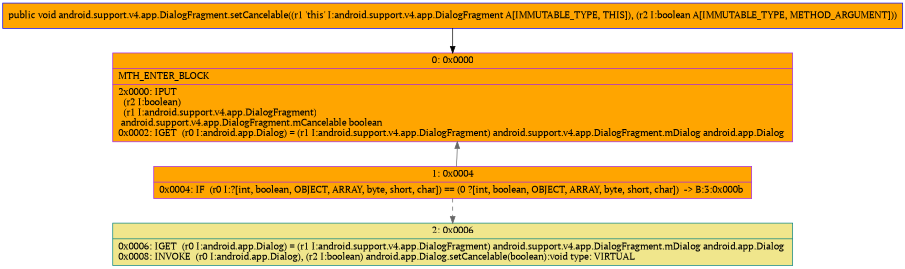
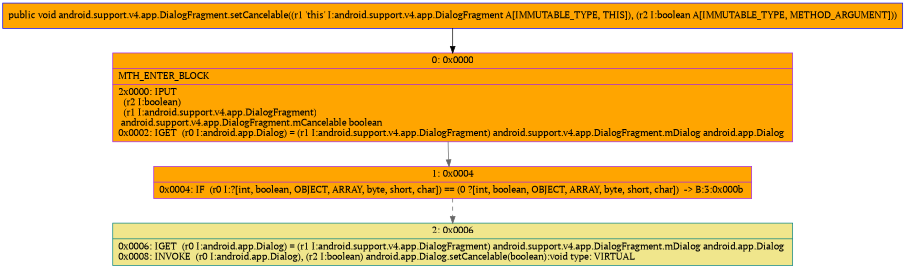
  digraph {
    fontname="PT Serif"
    node [color=purple fillcolor=orange fontname="PT Serif" shape=record style=filled]
    edge [color=gray40 fontname="PT Serif"]
    n1 [label="{0\:\ 0x0000|MTH_ENTER_BLOCK\l|2x0000: IPUT  \l  (r2 I:boolean)\l  (r1 I:android.support.v4.app.DialogFragment)\l android.support.v4.app.DialogFragment.mCancelable boolean \l0x0002: IGET  (r0 I:android.app.Dialog) = (r1 I:android.support.v4.app.DialogFragment) android.support.v4.app.DialogFragment.mDialog android.app.Dialog \l}"]
    n2 [label="{1\:\ 0x0004|0x0004: IF  (r0 I:?[int, boolean, OBJECT, ARRAY, byte, short, char]) == (0 ?[int, boolean, OBJECT, ARRAY, byte, short, char])  \-\> B:3:0x000b \l}"]
    n3 [color=teal fillcolor=khaki label="{2\:\ 0x0006|0x0006: IGET  (r0 I:android.app.Dialog) = (r1 I:android.support.v4.app.DialogFragment) android.support.v4.app.DialogFragment.mDialog android.app.Dialog \l0x0008: INVOKE  (r0 I:android.app.Dialog), (r2 I:boolean) android.app.Dialog.setCancelable(boolean):void type: VIRTUAL \l}"]
    n4 [color=blue label="{public void android.support.v4.app.DialogFragment.setCancelable((r1 'this' I:android.support.v4.app.DialogFragment A[IMMUTABLE_TYPE, THIS]), (r2 I:boolean A[IMMUTABLE_TYPE, METHOD_ARGUMENT])) }"]
-   n2 -> n1
+   n1 -> n2
    n2 -> n3 [style=dashed]
    n4 -> n1 [color=black]
  }
